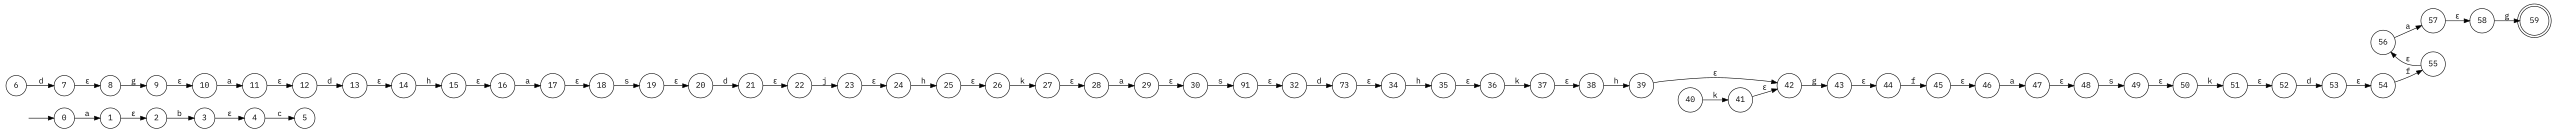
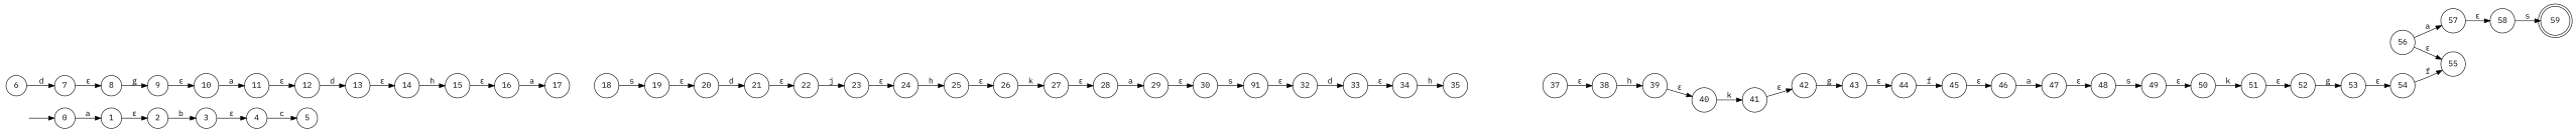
  digraph {
    fontname="IBM Plex Mono"
    rankdir=LR
    node [fontname="IBM Plex Mono" shape=circle]
    edge [fontname="IBM Plex Mono"]
    -1 [style=invis]
    0
    1
    59 [shape=doublecircle]
    2
    58
    57
    56
    55
    54
    53
    52
    51
    50
    49
    48
    47
    46
    45
    44
    43
    42
    41
    40
    39
    38
    37
-   36
    35
    34
-   33 [label=73]
+   33
    32
    n33 [label=91]
    30
    29
    28
    27
    26
    25
    24
    23
    22
    21
    20
    19
    18
    17
    16
    15
    14
    13
    12
    11
    10
    9
    8
    7
    6
    4
    5
    3
    -1 -> 0
    0 -> 1 [label=a]
    1 -> 2 [label=<&epsilon;>]
    2 -> 3 [label=b]
-   58 -> 59 [label=g]
+   58 -> 59 [label=s]
    57 -> 58 [label=<&epsilon;>]
    56 -> 57 [label=a]
-   55 -> 56 [label=<&epsilon;>]
+   56 -> 55 [label=<&epsilon;>]
    54 -> 55 [label=f]
    53 -> 54 [label=<&epsilon;>]
-   52 -> 53 [label=d]
+   52 -> 53 [label=g]
    51 -> 52 [label=<&epsilon;>]
    50 -> 51 [label=k]
    49 -> 50 [label=<&epsilon;>]
    48 -> 49 [label=s]
    47 -> 48 [label=<&epsilon;>]
    46 -> 47 [label=a]
    45 -> 46 [label=<&epsilon;>]
    44 -> 45 [label=f]
    43 -> 44 [label=<&epsilon;>]
    42 -> 43 [label=g]
    41 -> 42 [label=<&epsilon;>]
    40 -> 41 [label=k]
-   39 -> 42 [label=<&epsilon;>]
+   39 -> 40 [label=<&epsilon;>]
    38 -> 39 [label=h]
    37 -> 38 [label=<&epsilon;>]
-   36 -> 37 [label=k]
-   35 -> 36 [label=<&epsilon;>]
    34 -> 35 [label=h]
    33 -> 34 [label=<&epsilon;>]
    32 -> 33 [label=d]
    n33 -> 32 [label=<&epsilon;>]
    30 -> n33 [label=s]
    29 -> 30 [label=<&epsilon;>]
    28 -> 29 [label=a]
    27 -> 28 [label=<&epsilon;>]
    26 -> 27 [label=k]
    25 -> 26 [label=<&epsilon;>]
    24 -> 25 [label=h]
    23 -> 24 [label=<&epsilon;>]
    22 -> 23 [label=j]
    21 -> 22 [label=<&epsilon;>]
    20 -> 21 [label=d]
    19 -> 20 [label=<&epsilon;>]
    18 -> 19 [label=s]
-   17 -> 18 [label=<&epsilon;>]
    16 -> 17 [label=a]
    15 -> 16 [label=<&epsilon;>]
    14 -> 15 [label=h]
    13 -> 14 [label=<&epsilon;>]
    12 -> 13 [label=d]
    11 -> 12 [label=<&epsilon;>]
    10 -> 11 [label=a]
    9 -> 10 [label=<&epsilon;>]
    8 -> 9 [label=g]
    7 -> 8 [label=<&epsilon;>]
    6 -> 7 [label=d]
    4 -> 5 [label=c]
    3 -> 4 [label=<&epsilon;>]
  }
